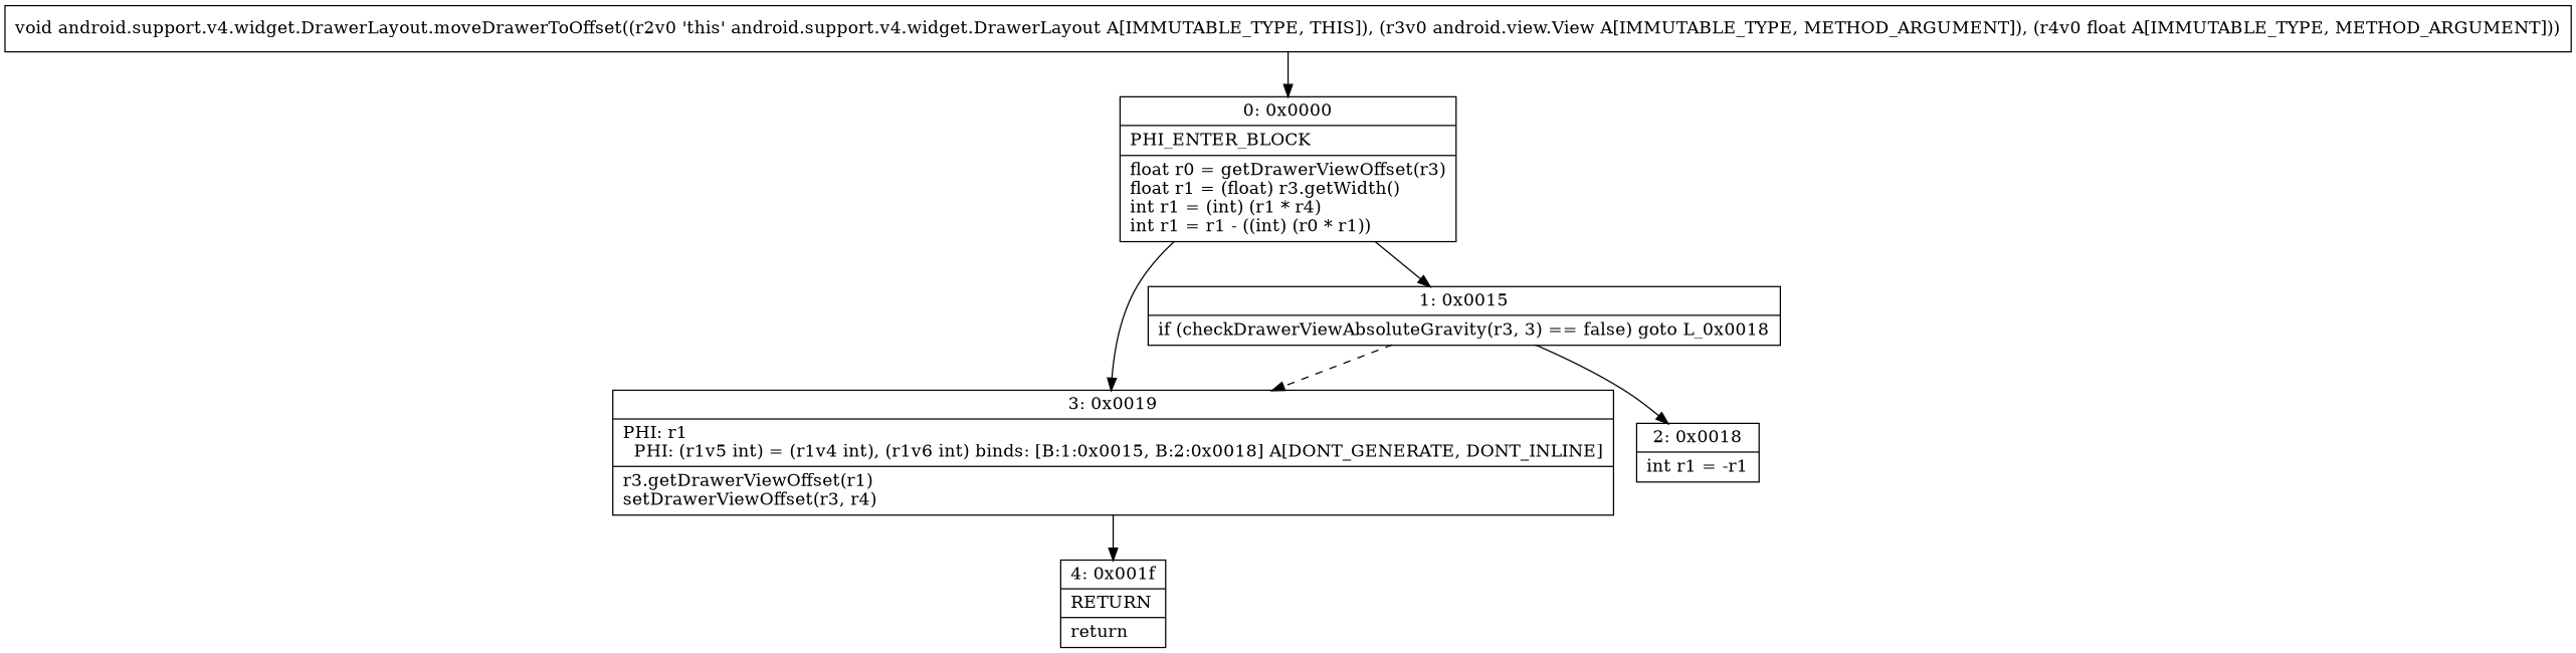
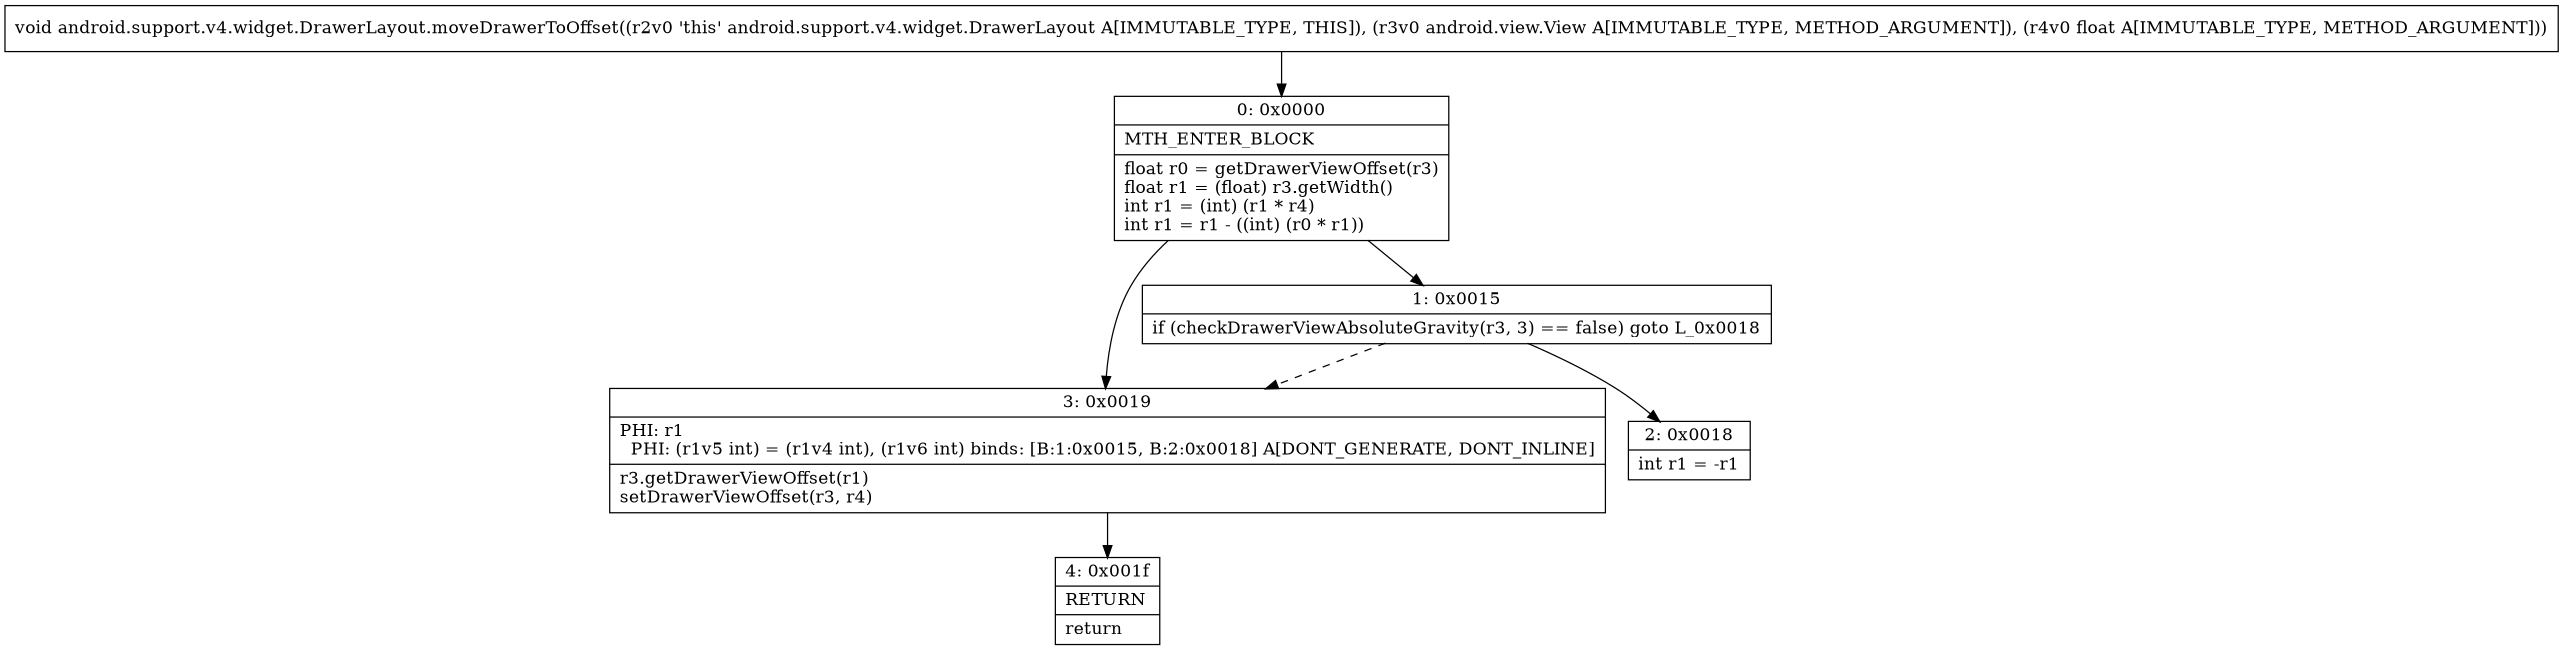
  digraph {
    node [shape=record]
-   n1 [label="{0\:\ 0x0000|PHI_ENTER_BLOCK\l|float r0 = getDrawerViewOffset(r3)\lfloat r1 = (float) r3.getWidth()\lint r1 = (int) (r1 * r4)\lint r1 = r1 \- ((int) (r0 * r1))\l}"]
+   n1 [label="{0\:\ 0x0000|MTH_ENTER_BLOCK\l|float r0 = getDrawerViewOffset(r3)\lfloat r1 = (float) r3.getWidth()\lint r1 = (int) (r1 * r4)\lint r1 = r1 \- ((int) (r0 * r1))\l}"]
    n2 [label="{1\:\ 0x0015|if (checkDrawerViewAbsoluteGravity(r3, 3) == false) goto L_0x0018\l}"]
    n3 [label="{3\:\ 0x0019|PHI: r1 \l  PHI: (r1v5 int) = (r1v4 int), (r1v6 int) binds: [B:1:0x0015, B:2:0x0018] A[DONT_GENERATE, DONT_INLINE]\l|r3.getDrawerViewOffset(r1)\lsetDrawerViewOffset(r3, r4)\l}"]
    n4 [label="{2\:\ 0x0018|int r1 = \-r1\l}"]
    n5 [label="{4\:\ 0x001f|RETURN\l|return\l}"]
    n6 [label="{void android.support.v4.widget.DrawerLayout.moveDrawerToOffset((r2v0 'this' android.support.v4.widget.DrawerLayout A[IMMUTABLE_TYPE, THIS]), (r3v0 android.view.View A[IMMUTABLE_TYPE, METHOD_ARGUMENT]), (r4v0 float A[IMMUTABLE_TYPE, METHOD_ARGUMENT])) }"]
    n1 -> n2
    n1 -> n3
    n2 -> n3 [style=dashed]
    n2 -> n4
    n3 -> n5
    n6 -> n1
  }
